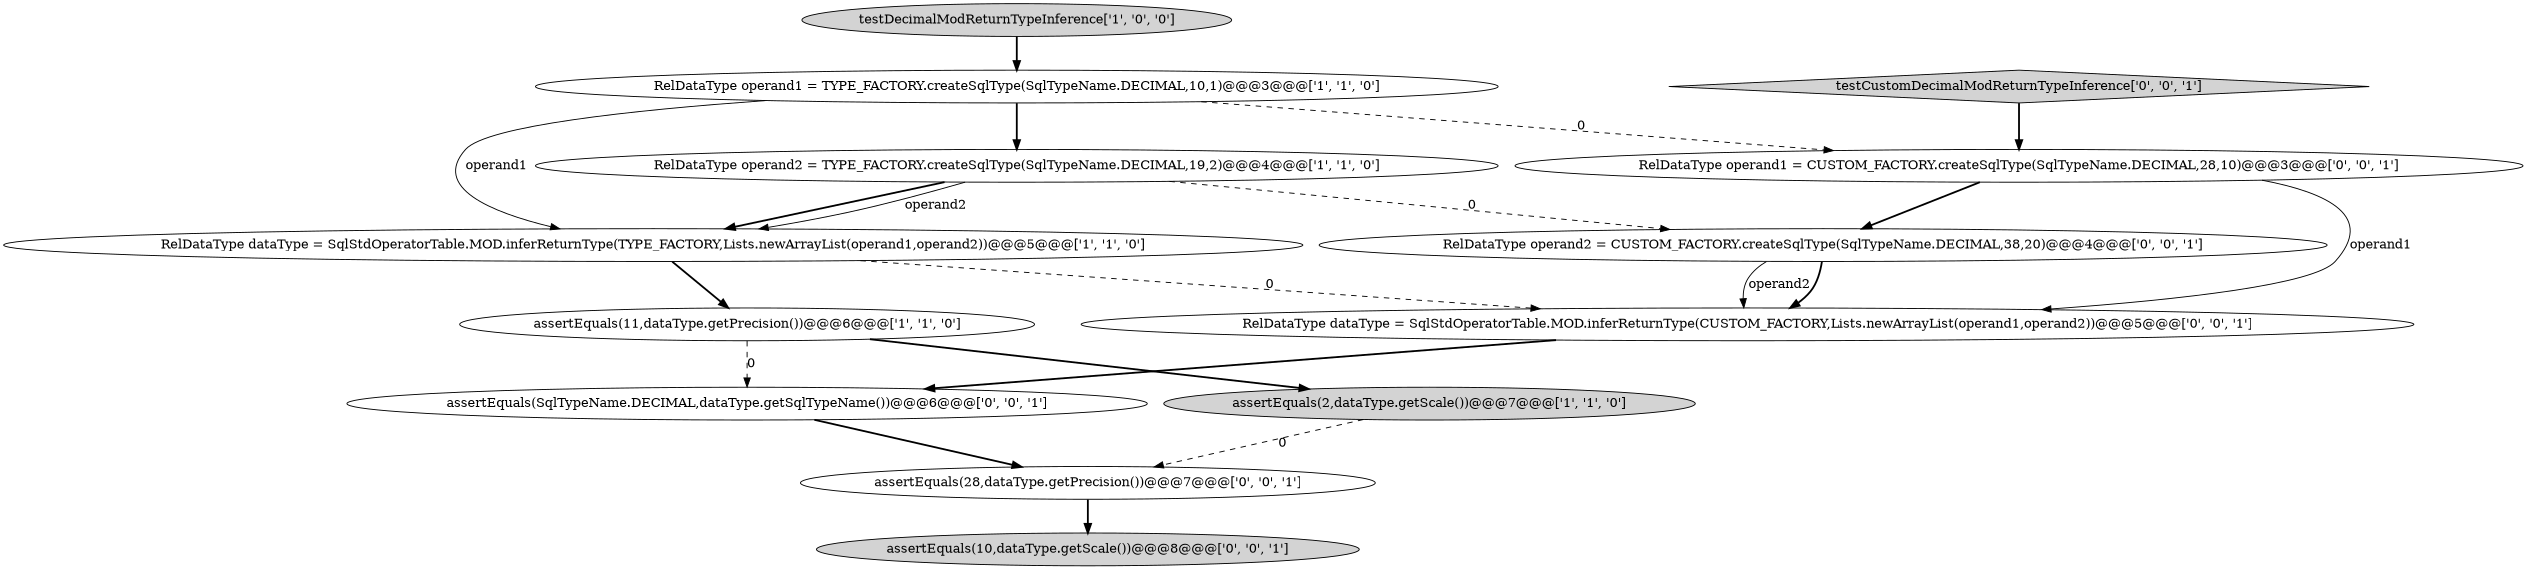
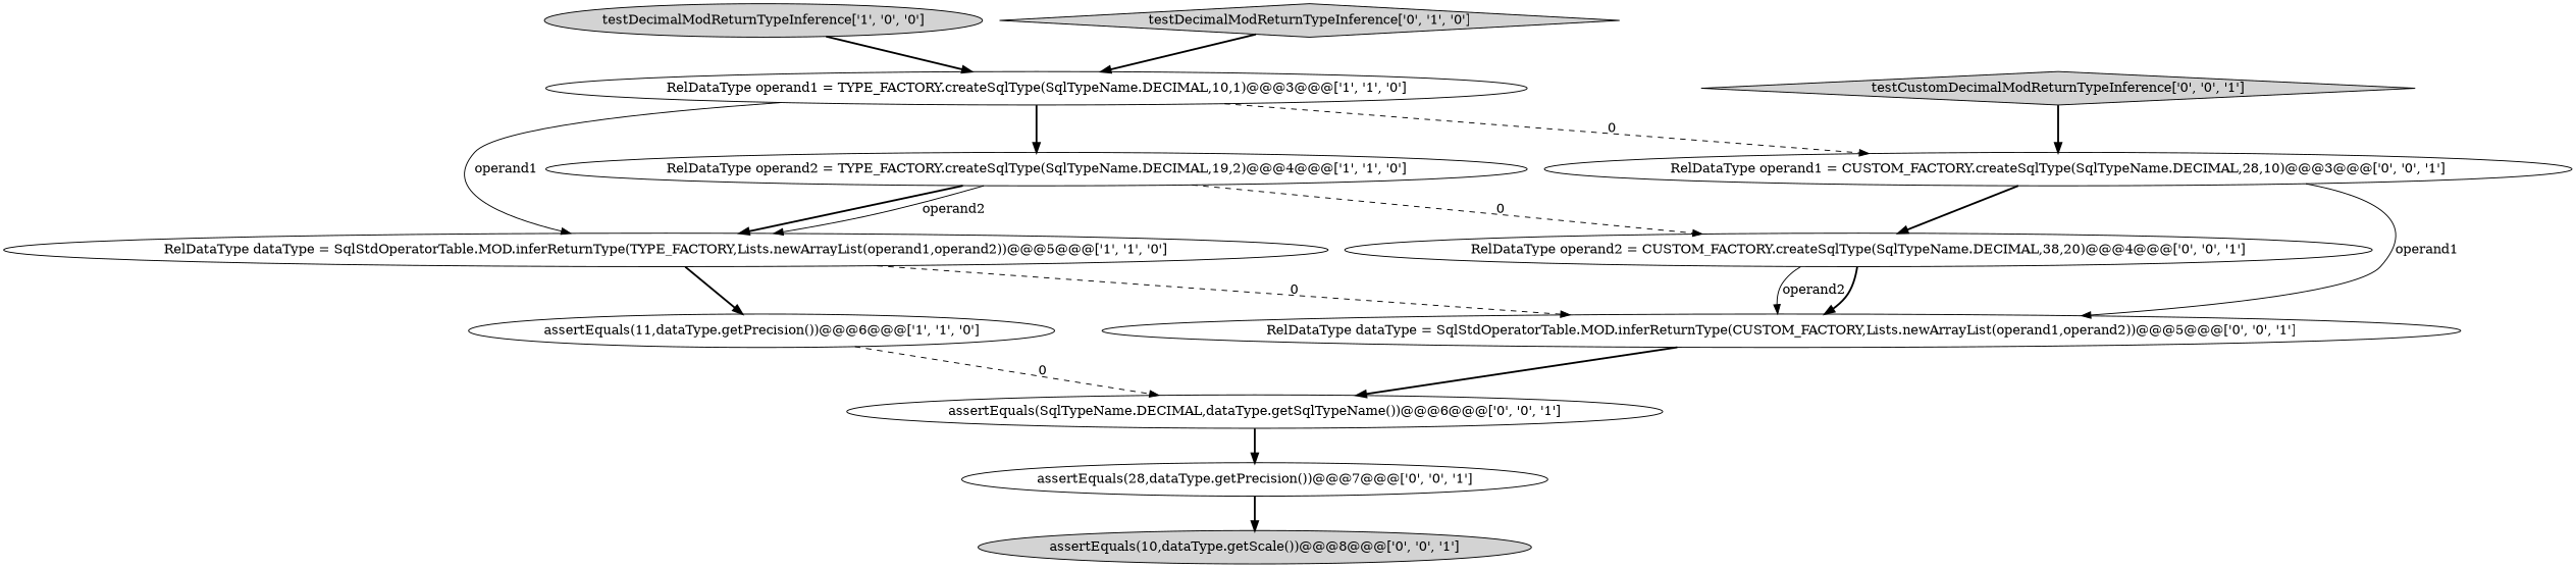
  digraph {
    node [fillcolor=white shape=ellipse style=filled]
    edge [style=bold]
    n1 [fillcolor=lightgray label="assertEquals(10,dataType.getScale())@@@8@@@['0', '0', '1']"]
    n2 [label="RelDataType dataType = SqlStdOperatorTable.MOD.inferReturnType(TYPE_FACTORY,Lists.newArrayList(operand1,operand2))@@@5@@@['1', '1', '0']"]
    n3 [label="assertEquals(11,dataType.getPrecision())@@@6@@@['1', '1', '0']"]
    n4 [label="RelDataType dataType = SqlStdOperatorTable.MOD.inferReturnType(CUSTOM_FACTORY,Lists.newArrayList(operand1,operand2))@@@5@@@['0', '0', '1']"]
    n5 [label="assertEquals(SqlTypeName.DECIMAL,dataType.getSqlTypeName())@@@6@@@['0', '0', '1']"]
-   n6 [fillcolor=lightgray label="assertEquals(2,dataType.getScale())@@@7@@@['1', '1', '0']"]
    n7 [label="assertEquals(28,dataType.getPrecision())@@@7@@@['0', '0', '1']"]
    n8 [label="RelDataType operand2 = CUSTOM_FACTORY.createSqlType(SqlTypeName.DECIMAL,38,20)@@@4@@@['0', '0', '1']"]
    n9 [fillcolor=lightgray label="testDecimalModReturnTypeInference['1', '0', '0']"]
    n10 [label="RelDataType operand1 = TYPE_FACTORY.createSqlType(SqlTypeName.DECIMAL,10,1)@@@3@@@['1', '1', '0']"]
    n11 [label="RelDataType operand2 = TYPE_FACTORY.createSqlType(SqlTypeName.DECIMAL,19,2)@@@4@@@['1', '1', '0']"]
    n12 [label="RelDataType operand1 = CUSTOM_FACTORY.createSqlType(SqlTypeName.DECIMAL,28,10)@@@3@@@['0', '0', '1']"]
+   n13 [fillcolor=lightgray label="testDecimalModReturnTypeInference['0', '1', '0']" shape=diamond]
    n14 [fillcolor=lightgray label="testCustomDecimalModReturnTypeInference['0', '0', '1']" shape=diamond]
    n2 -> n3
    n2 -> n4 [label=0 style=dashed]
    n3 -> n5 [label=0 style=dashed]
-   n3 -> n6
    n4 -> n5
    n5 -> n7
-   n6 -> n7 [label=0 style=dashed]
    n7 -> n1
    n8 -> n4 [label=operand2 style=solid]
    n8 -> n4
    n9 -> n10
    n10 -> n2 [label=operand1 style=solid]
    n10 -> n11
    n10 -> n12 [label=0 style=dashed]
    n11 -> n2
    n11 -> n2 [label=operand2 style=solid]
    n11 -> n8 [label=0 style=dashed]
    n12 -> n4 [label=operand1 style=solid]
    n12 -> n8
+   n13 -> n10
    n14 -> n12
  }
